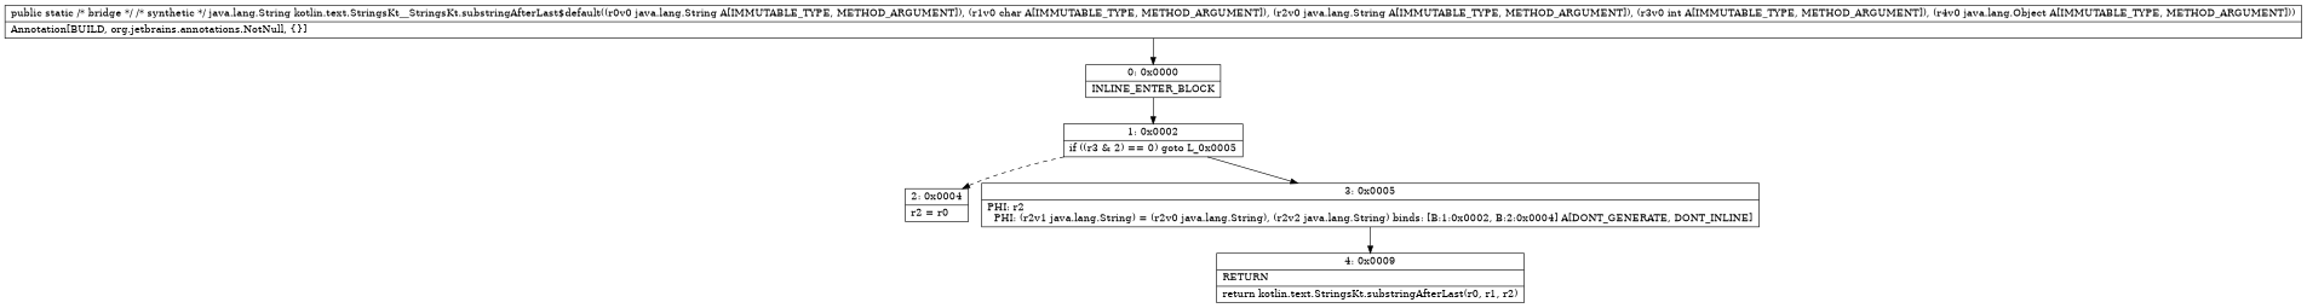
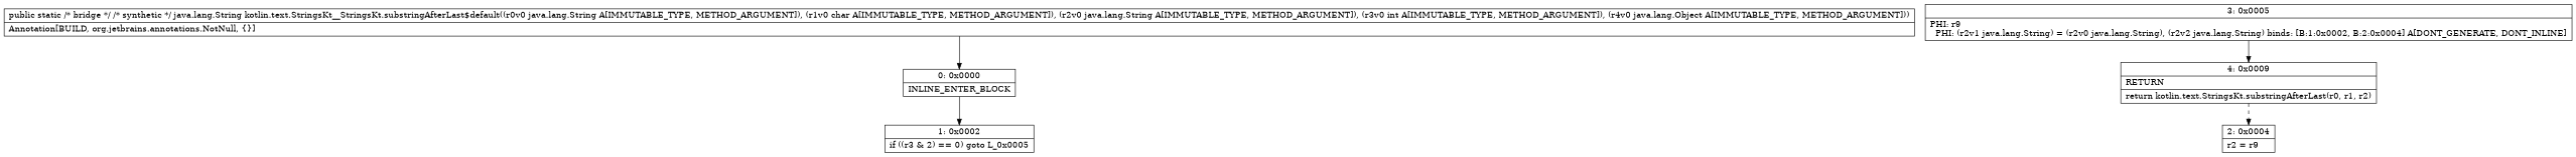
  digraph {
    node [shape=record]
    n1 [label="{0\:\ 0x0000|INLINE_ENTER_BLOCK\l}"]
    n2 [label="{1\:\ 0x0002|if ((r3 & 2) == 0) goto L_0x0005\l}"]
-   n3 [label="{2\:\ 0x0004|r2 = r0\l}"]
-   n4 [label="{3\:\ 0x0005|PHI: r2 \l  PHI: (r2v1 java.lang.String) = (r2v0 java.lang.String), (r2v2 java.lang.String) binds: [B:1:0x0002, B:2:0x0004] A[DONT_GENERATE, DONT_INLINE]\l}"]
+   n3 [label="{2\:\ 0x0004|r2 = r9\l}"]
+   n4 [label="{3\:\ 0x0005|PHI: r9 \l  PHI: (r2v1 java.lang.String) = (r2v0 java.lang.String), (r2v2 java.lang.String) binds: [B:1:0x0002, B:2:0x0004] A[DONT_GENERATE, DONT_INLINE]\l}"]
    n5 [label="{4\:\ 0x0009|RETURN\l|return kotlin.text.StringsKt.substringAfterLast(r0, r1, r2)\l}"]
    n6 [label="{public static \/* bridge *\/ \/* synthetic *\/ java.lang.String kotlin.text.StringsKt__StringsKt.substringAfterLast$default((r0v0 java.lang.String A[IMMUTABLE_TYPE, METHOD_ARGUMENT]), (r1v0 char A[IMMUTABLE_TYPE, METHOD_ARGUMENT]), (r2v0 java.lang.String A[IMMUTABLE_TYPE, METHOD_ARGUMENT]), (r3v0 int A[IMMUTABLE_TYPE, METHOD_ARGUMENT]), (r4v0 java.lang.Object A[IMMUTABLE_TYPE, METHOD_ARGUMENT]))  | Annotation[BUILD, org.jetbrains.annotations.NotNull, \{\}]\l}"]
    n1 -> n2
-   n2 -> n3 [style=dashed]
-   n2 -> n4
+   n5 -> n3 [style=dashed]
    n4 -> n5
    n6 -> n1
  }
